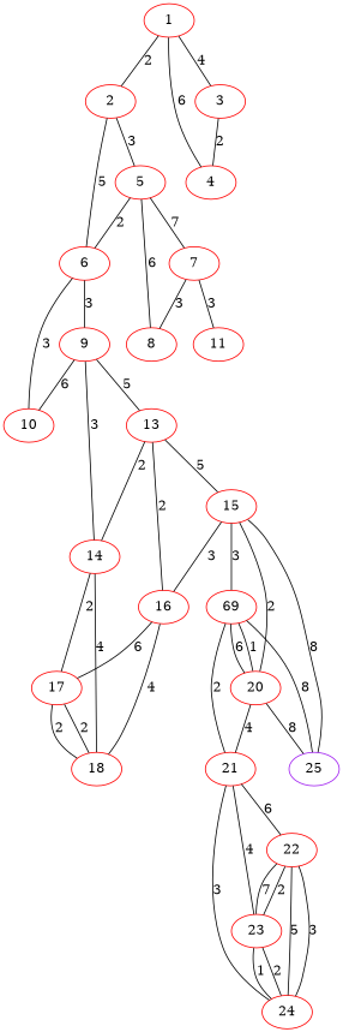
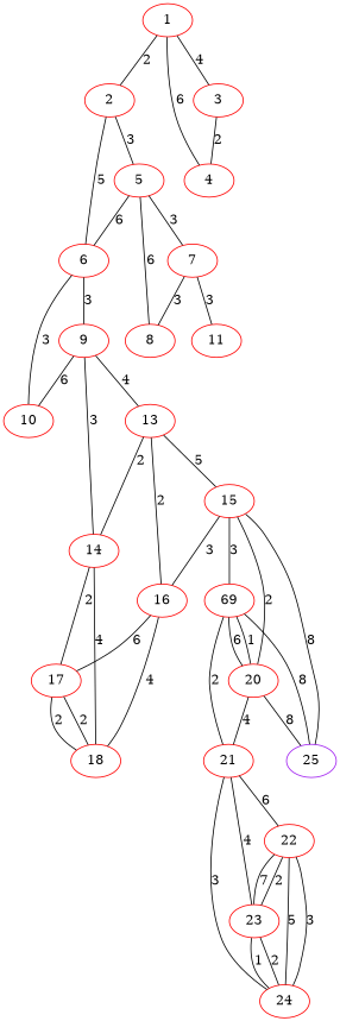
  graph {
    node [color=red weight=1]
    1
    2
    3
    4
    5
    6
    7
    8
    9
    10
    11
    13
    14
    15
    16
    17
    18
    n18 [label=69]
    20
    25 [color=purple weight=4]
    21
    22
    23
    24
    1 -- 2 [label=2]
    1 -- 3 [label=4]
    1 -- 4 [label=6]
    2 -- 5 [label=3]
    2 -- 6 [label=5]
    3 -- 4 [label=2]
-   5 -- 6 [label=2]
-   5 -- 7 [label=7]
+   5 -- 6 [label=6]
+   5 -- 7 [label=3]
    5 -- 8 [label=6]
    6 -- 9 [label=3]
    6 -- 10 [label=3]
    7 -- 8 [label=3]
    7 -- 11 [label=3]
    9 -- 10 [label=6]
-   9 -- 13 [label=5]
+   9 -- 13 [label=4]
    9 -- 14 [label=3]
    13 -- 14 [label=2]
    13 -- 15 [label=5]
    13 -- 16 [label=2]
    14 -- 17 [label=2]
    14 -- 18 [label=4]
    15 -- 16 [label=3]
    15 -- n18 [label=3]
    15 -- 20 [label=2]
    15 -- 25 [label=8]
    16 -- 17 [label=6]
    16 -- 18 [label=4]
    17 -- 18 [label=2]
    17 -- 18 [label=2]
    n18 -- 20 [label=1]
    n18 -- 20 [label=6]
    n18 -- 25 [label=8]
    n18 -- 21 [label=2]
    20 -- 25 [label=8]
    20 -- 21 [label=4]
    21 -- 22 [label=6]
    21 -- 23 [label=4]
    21 -- 24 [label=3]
    22 -- 23 [label=7]
    22 -- 23 [label=2]
    22 -- 24 [label=5]
    22 -- 24 [label=3]
    23 -- 24 [label=2]
    23 -- 24 [label=1]
  }
